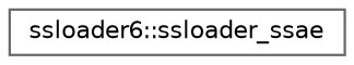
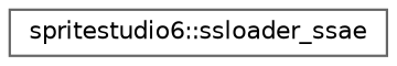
  digraph {
    rankdir=LR
-   n1 [color=grey40 fillcolor=white fontname=Helvetica fontsize=10 height=0.2 label="ssloader6::ssloader_ssae" shape=box style=filled width=0.4]
+   n1 [color=grey40 fillcolor=white fontname=Helvetica fontsize=10 height=0.2 label="spritestudio6::ssloader_ssae" shape=box style=filled width=0.4]
  }
